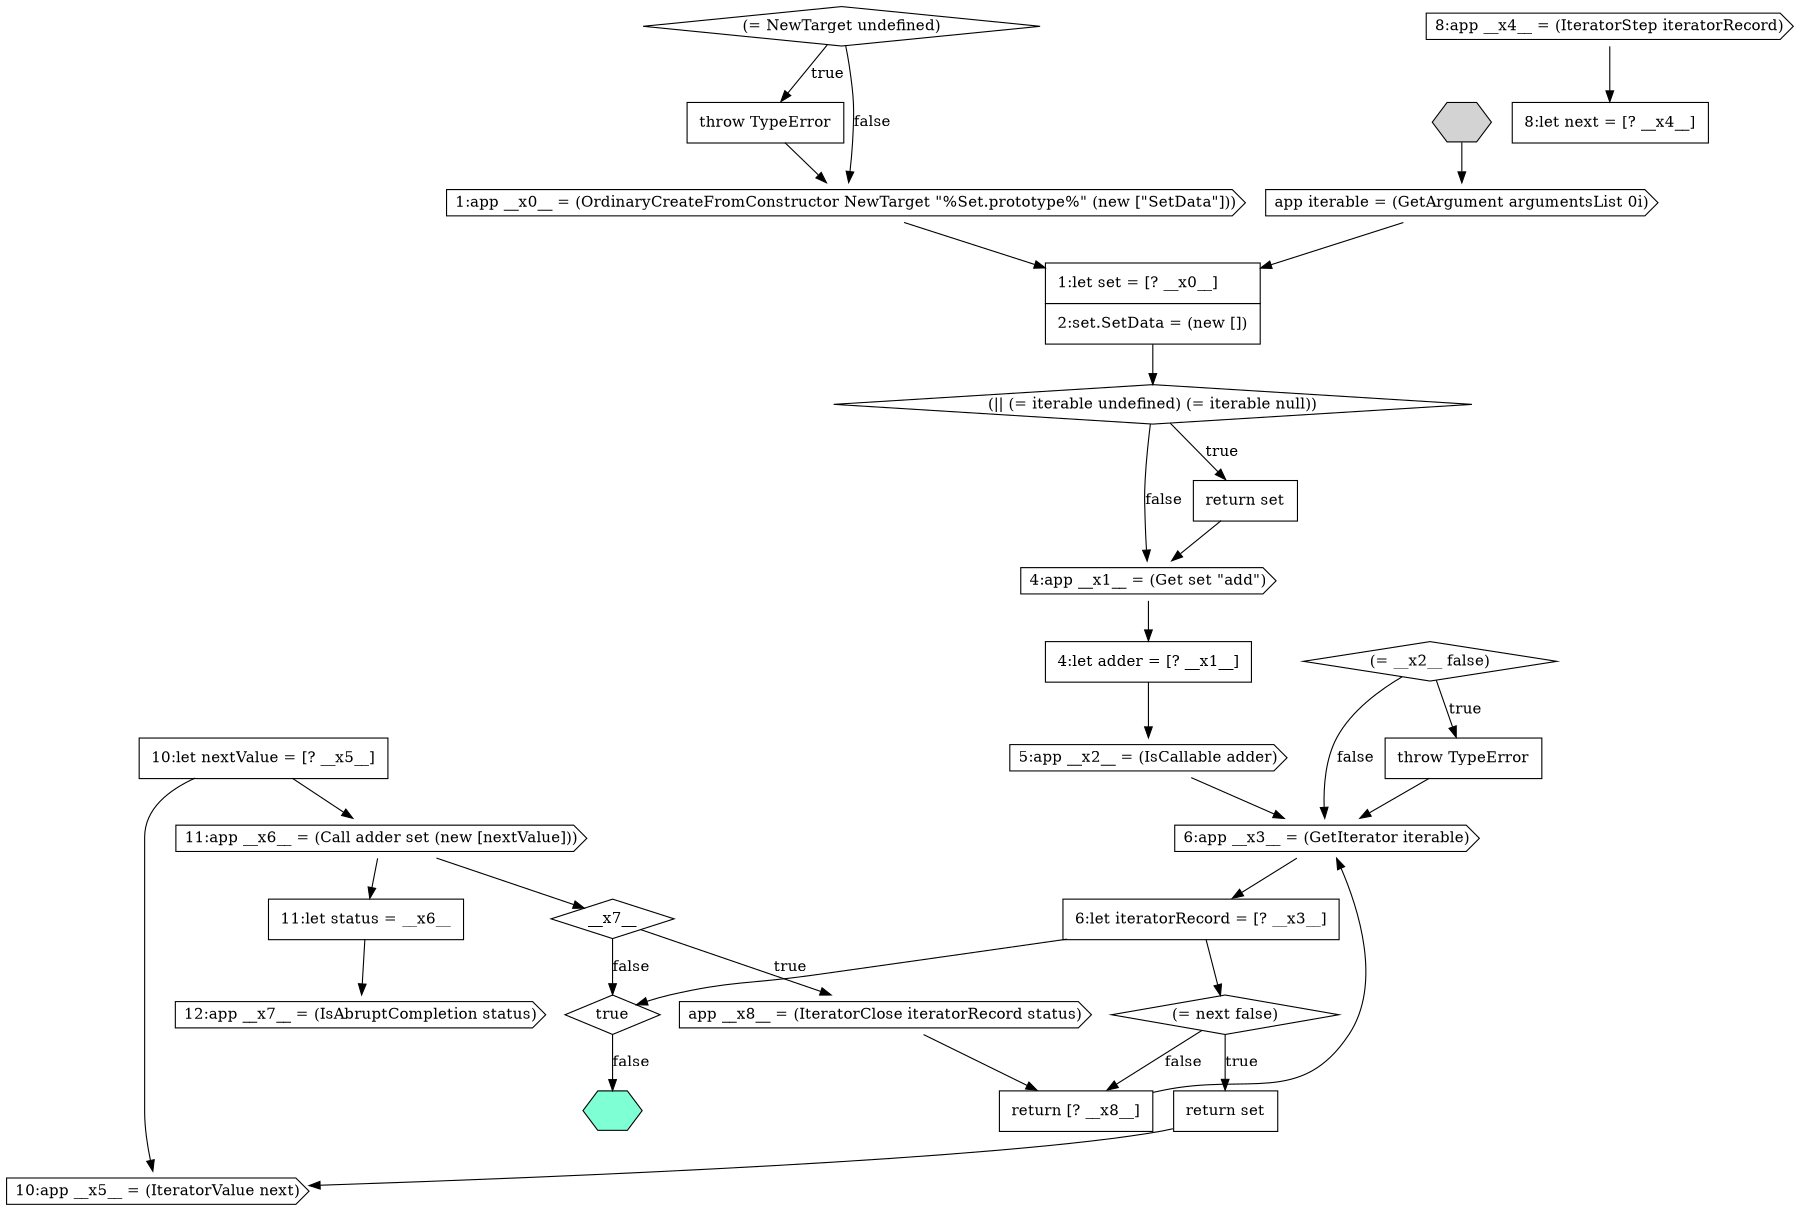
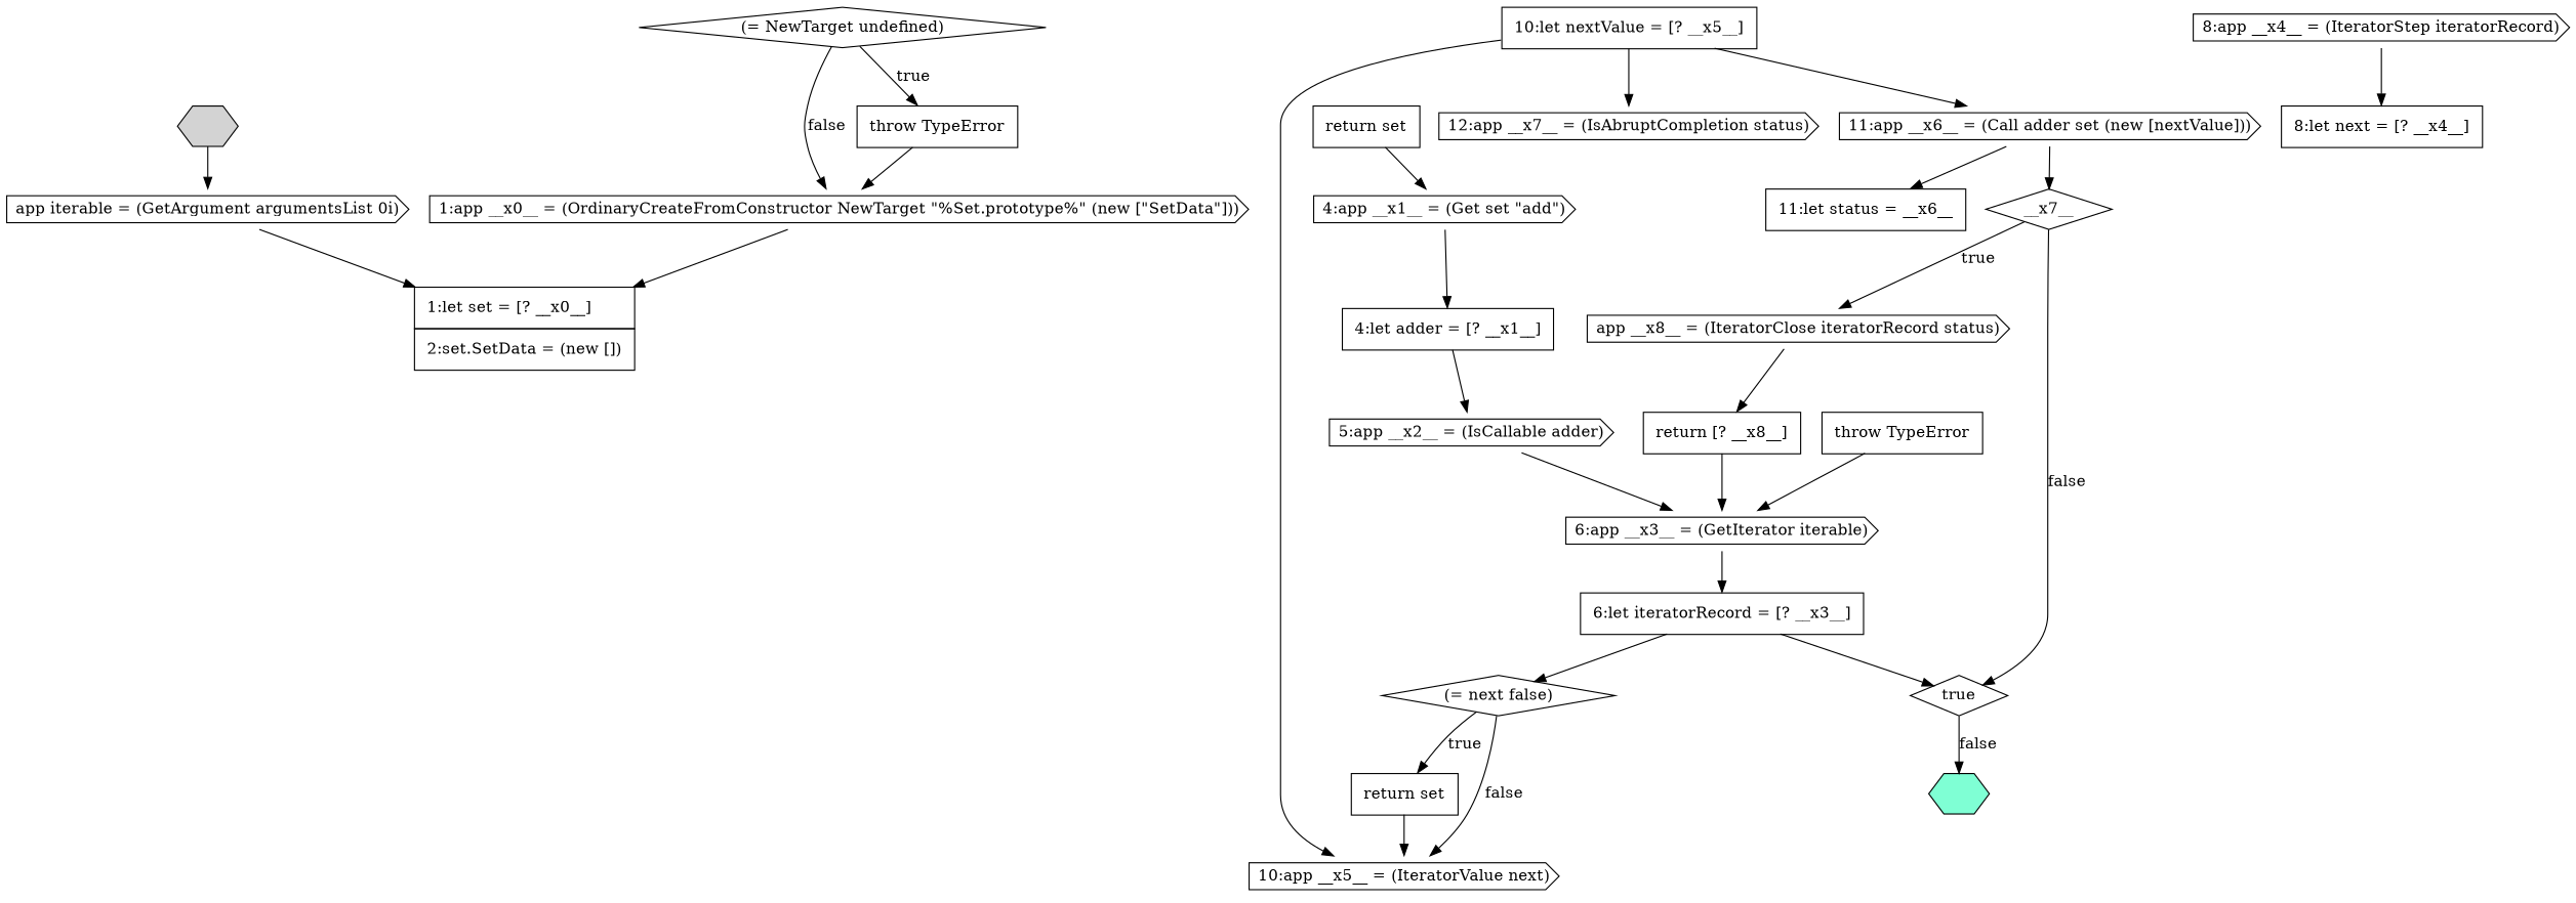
  digraph {
    node [color=black fillcolor=white shape=none style=filled]
    edge [color=black]
    n1 [label=<<font color="black">1:app __x0__ = (OrdinaryCreateFromConstructor NewTarget &quot;%Set.prototype%&quot; (new [&quot;SetData&quot;]))</font>> shape=cds]
    n2 [label=<<font color="black">     <table border="0" cellborder="1" cellspacing="0" cellpadding="10">       <tr><td align="left">1:let set = [? __x0__]</td></tr>       <tr><td align="left">2:set.SetData = (new [])</td></tr>     </table>   </font>> margin=0]
-   n3 [label=<<font color="black">(|| (= iterable undefined) (= iterable null))</font>> shape=diamond]
    n4 [label=<<font color="black">     <table border="0" cellborder="1" cellspacing="0" cellpadding="10">       <tr><td align="left">return set</td></tr>     </table>   </font>> margin=0]
    n5 [label=<<font color="black">10:app __x5__ = (IteratorValue next)</font>> shape=cds]
    n6 [label=<<font color="black">6:app __x3__ = (GetIterator iterable)</font>> shape=cds]
    n7 [label=<<font color="black">     <table border="0" cellborder="1" cellspacing="0" cellpadding="10">       <tr><td align="left">6:let iteratorRecord = [? __x3__]</td></tr>     </table>   </font>> margin=0]
    n8 [label=<<font color="black">(= next false)</font>> shape=diamond]
    n9 [label=<<font color="black">true</font>> shape=diamond]
    n10 [label=<<font color="black">     <table border="0" cellborder="1" cellspacing="0" cellpadding="10">       <tr><td align="left">11:let status = __x6__</td></tr>     </table>   </font>> margin=0]
    n11 [label=<<font color="black">12:app __x7__ = (IsAbruptCompletion status)</font>> shape=cds]
    n12 [label=<<font color="black">4:app __x1__ = (Get set &quot;add&quot;)</font>> shape=cds]
    n13 [label=<<font color="black">     <table border="0" cellborder="1" cellspacing="0" cellpadding="10">       <tr><td align="left">4:let adder = [? __x1__]</td></tr>     </table>   </font>> margin=0]
    n14 [label=<<font color="black">5:app __x2__ = (IsCallable adder)</font>> shape=cds]
    n15 [label=<<font color="black">8:app __x4__ = (IteratorStep iteratorRecord)</font>> shape=cds]
    n16 [label=<<font color="black">     <table border="0" cellborder="1" cellspacing="0" cellpadding="10">       <tr><td align="left">8:let next = [? __x4__]</td></tr>     </table>   </font>> margin=0]
    n17 [fillcolor=aquamarine label=" " shape=hexagon]
    n18 [label=<<font color="black">(= NewTarget undefined)</font>> shape=diamond]
    n19 [label=<<font color="black">     <table border="0" cellborder="1" cellspacing="0" cellpadding="10">       <tr><td align="left">throw TypeError</td></tr>     </table>   </font>> margin=0]
    n20 [fillcolor=lightgrey label=" " shape=hexagon]
    n21 [label=<<font color="black">app iterable = (GetArgument argumentsList 0i)</font>> shape=cds]
    n22 [label=<<font color="black">     <table border="0" cellborder="1" cellspacing="0" cellpadding="10">       <tr><td align="left">10:let nextValue = [? __x5__]</td></tr>     </table>   </font>> margin=0]
    n23 [label=<<font color="black">11:app __x6__ = (Call adder set (new [nextValue]))</font>> shape=cds]
    n24 [label=<<font color="black">__x7__</font>> shape=diamond]
-   n25 [label=<<font color="black">(= __x2__ false)</font>> shape=diamond]
    n26 [label=<<font color="black">     <table border="0" cellborder="1" cellspacing="0" cellpadding="10">       <tr><td align="left">throw TypeError</td></tr>     </table>   </font>> margin=0]
    n27 [label=<<font color="black">app __x8__ = (IteratorClose iteratorRecord status)</font>> shape=cds]
    n28 [label=<<font color="black">     <table border="0" cellborder="1" cellspacing="0" cellpadding="10">       <tr><td align="left">return [? __x8__]</td></tr>     </table>   </font>> margin=0]
    n29 [label=<<font color="black">     <table border="0" cellborder="1" cellspacing="0" cellpadding="10">       <tr><td align="left">return set</td></tr>     </table>   </font>> margin=0]
    n1 -> n2
-   n2 -> n3
-   n3 -> n12 [label=<<font color="black">false</font>>]
-   n3 -> n29 [label=<<font color="black">true</font>>]
    n4 -> n5
    n6 -> n7
    n7 -> n8
    n7 -> n9
    n8 -> n4 [label=<<font color="black">true</font>>]
-   n8 -> n28 [label=<<font color="black">false</font>>]
+   n8 -> n5 [label=<<font color="black">false</font>>]
    n9 -> n17 [label=<<font color="black">false</font>>]
-   n10 -> n11
+   n22 -> n11
    n12 -> n13
    n13 -> n14
    n14 -> n6
    n15 -> n16
    n18 -> n1 [label=<<font color="black">false</font>>]
    n18 -> n19 [label=<<font color="black">true</font>>]
    n19 -> n1
    n20 -> n21
    n21 -> n2
    n22 -> n5
    n22 -> n23
    n23 -> n10
    n23 -> n24
    n24 -> n9 [label=<<font color="black">false</font>>]
    n24 -> n27 [label=<<font color="black">true</font>>]
-   n25 -> n6 [label=<<font color="black">false</font>>]
-   n25 -> n26 [label=<<font color="black">true</font>>]
    n26 -> n6
    n27 -> n28
    n28 -> n6
    n29 -> n12
  }
